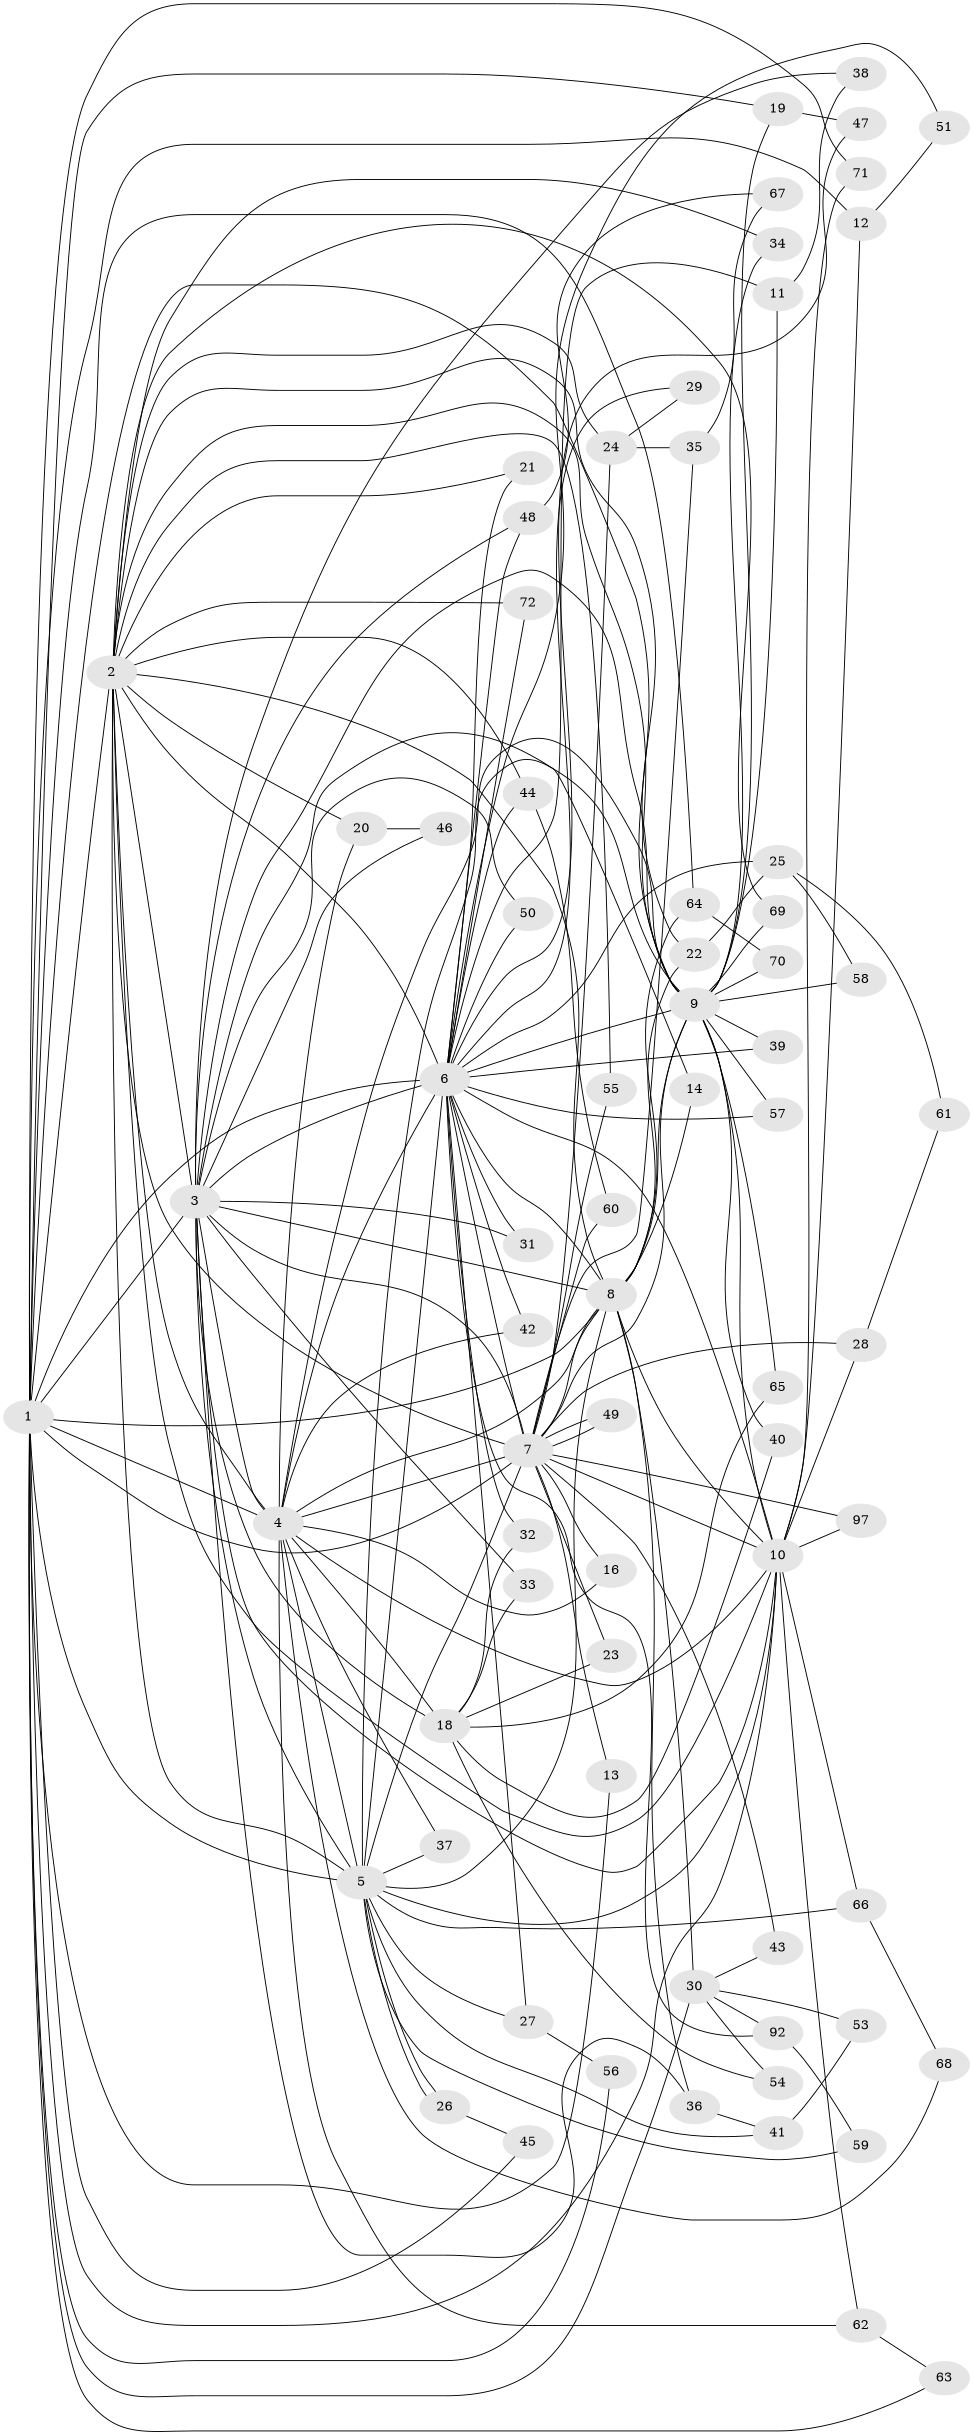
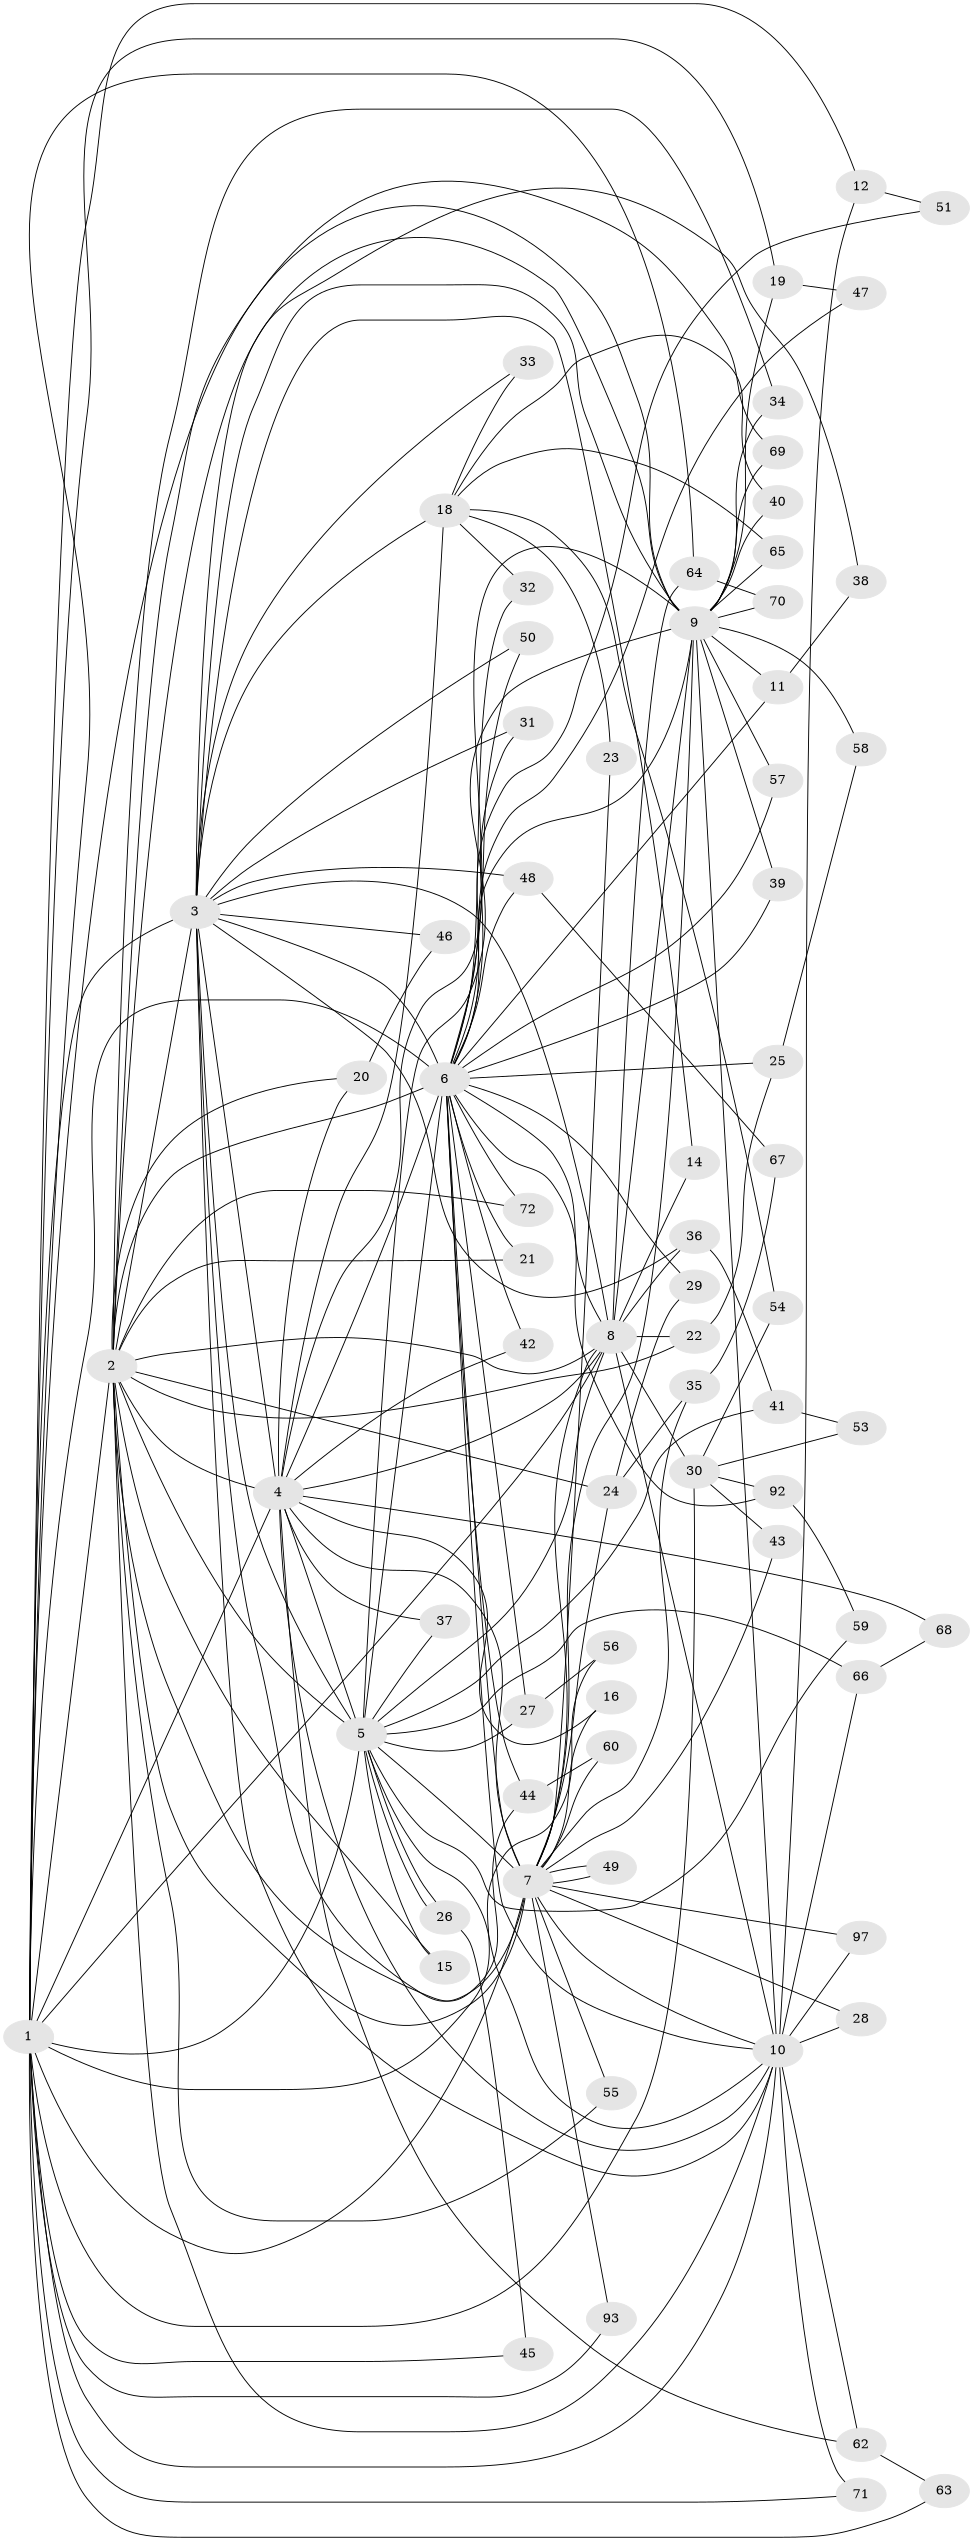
  graph {
    rankdir=LR
    node [color=gray90 style=filled]
    1
    2
    3
    4
    5
    6
    7
    8
    9
    10
    12
-   13
+   13 [label=93]
    19
    30
    45
    56
    63
    64
    71
+   15
    20
    21
    22
    24
    34
    44
    55
    69
    72
    14
    18
    31
    33
    36
    38
    46
    48
    50
    16
    37
    42
    62
    68
    26
    27
    41
    59
    66
    11
    25
    29
    32
    39
    47
    51
    n56 [label=92]
    57
    n58 [label=97]
    23
    28
    35
    43
    49
    60
    40
    58
    65
    70
    54
    53
    67
-   61
    1 -- 2
    1 -- 3
    1 -- 4
    1 -- 5
    1 -- 6
    1 -- 7
    1 -- 8
    1 -- 9
    1 -- 10
    1 -- 12
    1 -- 13
    1 -- 19
    1 -- 30
    1 -- 45
    1 -- 56
    1 -- 63
    1 -- 64
    1 -- 71
    2 -- 3
    2 -- 4
    2 -- 5
    2 -- 6
    2 -- 7
    2 -- 8
    2 -- 9
    2 -- 10
+   2 -- 15
    2 -- 20
    2 -- 21
    2 -- 22
    2 -- 24
    2 -- 34
    2 -- 44
    2 -- 55
    2 -- 69
    2 -- 72
    3 -- 4
    3 -- 5
    3 -- 6
    3 -- 7
    3 -- 8
    3 -- 9
    3 -- 10
    3 -- 14
    3 -- 18
    3 -- 31
    3 -- 33
    3 -- 36
    3 -- 38
    3 -- 46
    3 -- 48
    3 -- 50
    4 -- 5
    4 -- 6
    4 -- 7
    4 -- 8
    4 -- 9
    4 -- 10
    4 -- 20
    4 -- 18
    4 -- 16
    4 -- 37
    4 -- 42
    4 -- 62
    4 -- 68
    5 -- 6
    5 -- 7
    5 -- 8
    5 -- 9
    5 -- 10
+   5 -- 15
    5 -- 37
    5 -- 26
    5 -- 26
    5 -- 27
    5 -- 41
    5 -- 59
    5 -- 66
    6 -- 7
    6 -- 8
    6 -- 9
    6 -- 10
    6 -- 21
    6 -- 44
    6 -- 72
    6 -- 31
    6 -- 48
    6 -- 50
    6 -- 42
    6 -- 27
    6 -- 11
    6 -- 25
    6 -- 29
    6 -- 32
    6 -- 39
    6 -- 47
    6 -- 51
    6 -- n56
    6 -- 57
    7 -- 8
    7 -- 9
    7 -- 10
    7 -- 13
    7 -- 24
    7 -- 55
    7 -- 16
    7 -- n58
    7 -- 23
    7 -- 28
    7 -- 35
    7 -- 43
    7 -- 49
    7 -- 49
    7 -- 60
    8 -- 9
    8 -- 10
    8 -- 30
    8 -- 64
    8 -- 22
    8 -- 14
    8 -- 36
    9 -- 10
    9 -- 19
    9 -- 34
    9 -- 69
    9 -- 11
    9 -- 39
    9 -- 57
    9 -- 40
    9 -- 58
    9 -- 65
    9 -- 70
    10 -- 12
    10 -- 71
    10 -- 62
    10 -- 66
    10 -- n58
    10 -- 28
    12 -- 51
    19 -- 47
    30 -- n56
    30 -- 43
    30 -- 54
    30 -- 53
    64 -- 70
    20 -- 46
    22 -- 25
    24 -- 29
    24 -- 35
    44 -- 60
    18 -- 33
    18 -- 32
    18 -- 23
    18 -- 40
    18 -- 65
    18 -- 54
    36 -- 41
    48 -- 67
    62 -- 63
    26 -- 45
    27 -- 56
    41 -- 53
    66 -- 68
    11 -- 38
    25 -- 58
-   25 -- 61
    n56 -- 59
-   28 -- 61
    35 -- 67
  }
